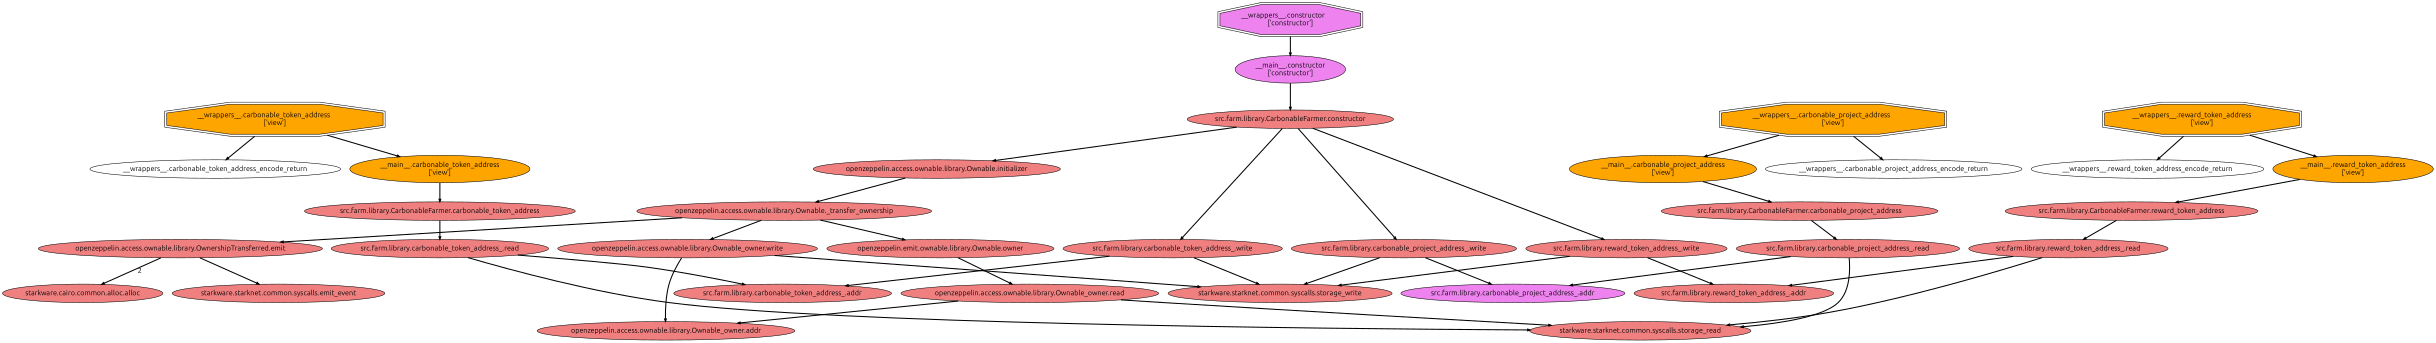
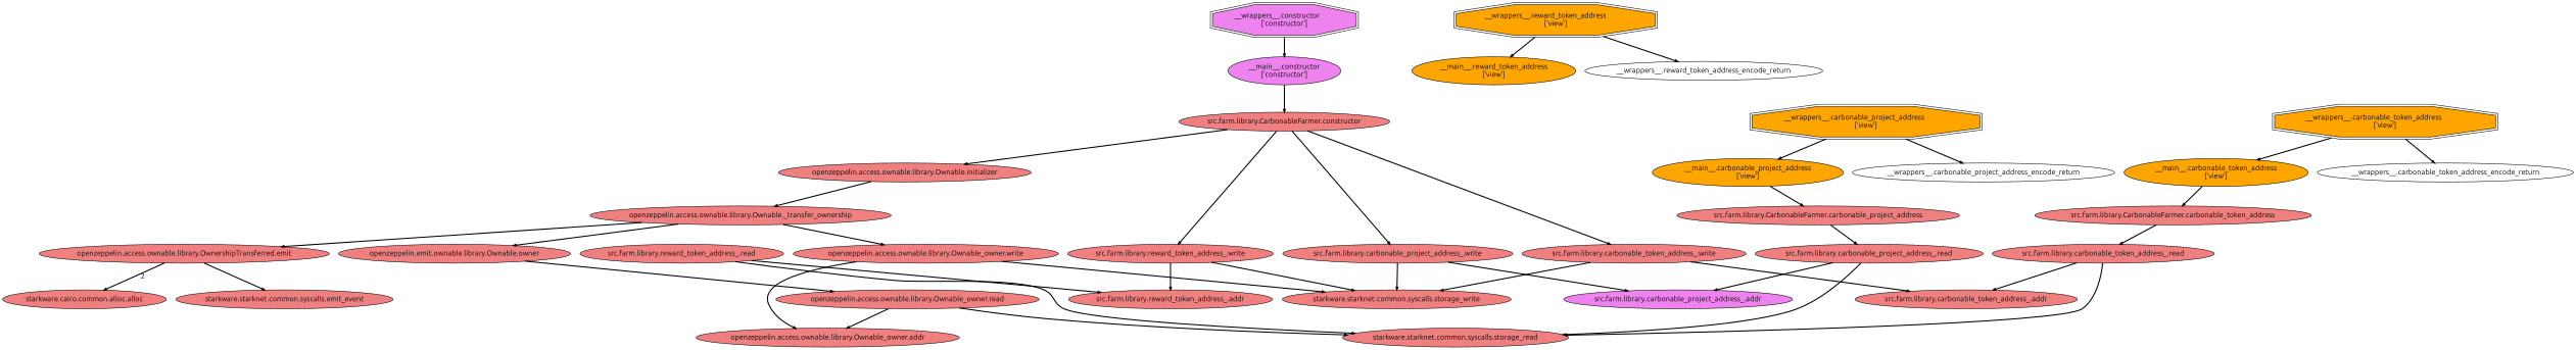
  digraph {
    fontname=Ubuntu
    fontsize=20
    newrank=true
    rankdir=TB
    node [fillcolor=lightcoral fontname=Ubuntu pencolor="#00000044" shape=oval style=filled]
    edge [arrowsize=0.5 fontname=Ubuntu labeldistance=3 labelfontcolor="#00000080" penwidth=2]
    n1 [label="starkware.cairo.common.alloc.alloc"]
    n2 [label="starkware.starknet.common.syscalls.storage_read"]
    n3 [label="starkware.starknet.common.syscalls.storage_write"]
    n4 [label="starkware.starknet.common.syscalls.emit_event"]
    n5 [label="openzeppelin.access.ownable.library.OwnershipTransferred.emit"]
    n6 [label="openzeppelin.access.ownable.library.Ownable_owner.addr"]
    n7 [label="openzeppelin.access.ownable.library.Ownable_owner.read"]
    n8 [label="openzeppelin.access.ownable.library.Ownable_owner.write"]
    n9 [label="openzeppelin.access.ownable.library.Ownable.initializer"]
    n10 [label="openzeppelin.access.ownable.library.Ownable._transfer_ownership"]
    n11 [label="openzeppelin.emit.ownable.library.Ownable.owner"]
    n12 [fillcolor=violet label="src.farm.library.carbonable_project_address_.addr"]
    n13 [label="src.farm.library.carbonable_project_address_.read"]
    n14 [label="src.farm.library.carbonable_project_address_.write"]
    n15 [label="src.farm.library.reward_token_address_.addr"]
    n16 [label="src.farm.library.reward_token_address_.read"]
    n17 [label="src.farm.library.reward_token_address_.write"]
    n18 [label="src.farm.library.carbonable_token_address_.addr"]
    n19 [label="src.farm.library.carbonable_token_address_.read"]
    n20 [label="src.farm.library.carbonable_token_address_.write"]
    n21 [label="src.farm.library.CarbonableFarmer.constructor"]
    n22 [label="src.farm.library.CarbonableFarmer.carbonable_project_address"]
-   n23 [label="src.farm.library.CarbonableFarmer.reward_token_address"]
    n24 [label="src.farm.library.CarbonableFarmer.carbonable_token_address"]
    n25 [fillcolor=violet label="__main__.constructor\l['constructor']"]
    n26 [fillcolor=violet label="__wrappers__.constructor\l['constructor']" shape=doubleoctagon]
    n27 [fillcolor=orange label="__main__.carbonable_project_address\l['view']"]
    n28 [fillcolor=white label="__wrappers__.carbonable_project_address_encode_return" style=solid]
    n29 [fillcolor=orange label="__wrappers__.carbonable_project_address\l['view']" shape=doubleoctagon]
    n30 [fillcolor=orange label="__main__.reward_token_address\l['view']"]
    n31 [fillcolor=white label="__wrappers__.reward_token_address_encode_return" style=solid]
    n32 [fillcolor=orange label="__wrappers__.reward_token_address\l['view']" shape=doubleoctagon]
    n33 [fillcolor=orange label="__main__.carbonable_token_address\l['view']"]
    n34 [fillcolor=white label="__wrappers__.carbonable_token_address_encode_return" style=solid]
    n35 [fillcolor=orange label="__wrappers__.carbonable_token_address\l['view']" shape=doubleoctagon]
    n5 -> n1 [label=2]
    n5 -> n4
    n7 -> n2
    n7 -> n6
    n8 -> n3
    n8 -> n6
    n9 -> n10
    n10 -> n5
    n10 -> n8
    n10 -> n11
    n11 -> n7
    n13 -> n2
    n13 -> n12
    n14 -> n3
    n14 -> n12
    n16 -> n2
    n16 -> n15
    n17 -> n3
    n17 -> n15
    n19 -> n2
    n19 -> n18
    n20 -> n3
    n20 -> n18
    n21 -> n9
    n21 -> n14
    n21 -> n17
    n21 -> n20
    n22 -> n13
-   n23 -> n16
    n24 -> n19
    n25 -> n21
    n26 -> n25
    n27 -> n22
    n29 -> n27
    n29 -> n28
-   n30 -> n23
    n32 -> n30
    n32 -> n31
    n33 -> n24
    n35 -> n33
    n35 -> n34
  }
